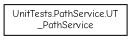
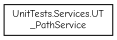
  digraph {
    rankdir=LR
    fontname="Comic Neue"
-   n1 [color=black fillcolor=white fontname="Comic Neue" fontsize=10 height=0.2 label="UnitTests.PathService.UT\l_PathService" shape=record style=filled width=0.4]
+   n1 [color=black fillcolor=white fontname="Comic Neue" fontsize=10 height=0.2 label="UnitTests.Services.UT\l_PathService" shape=record style=filled width=0.4]
  }
